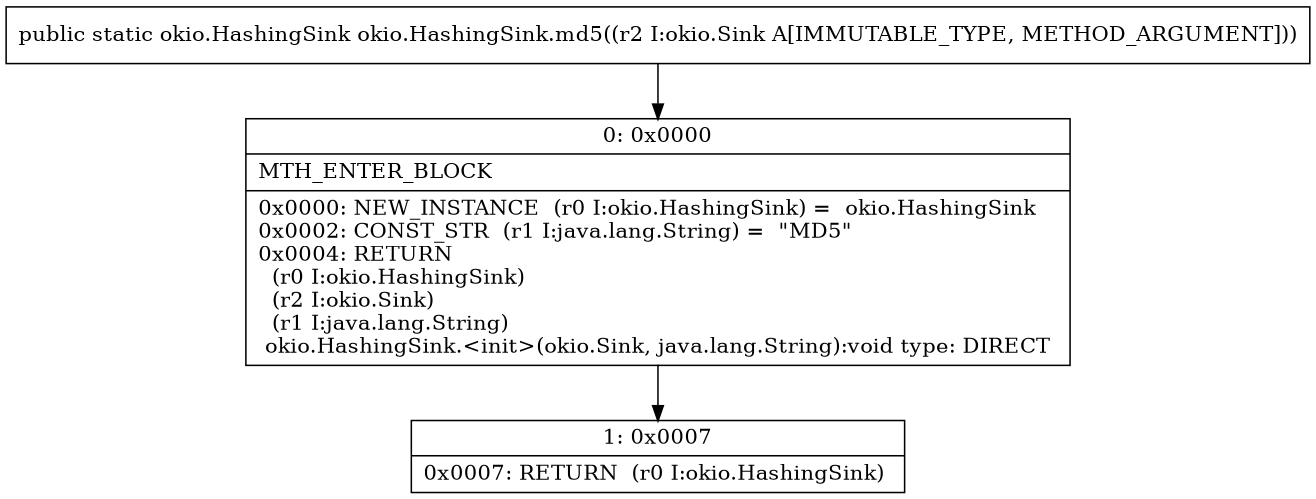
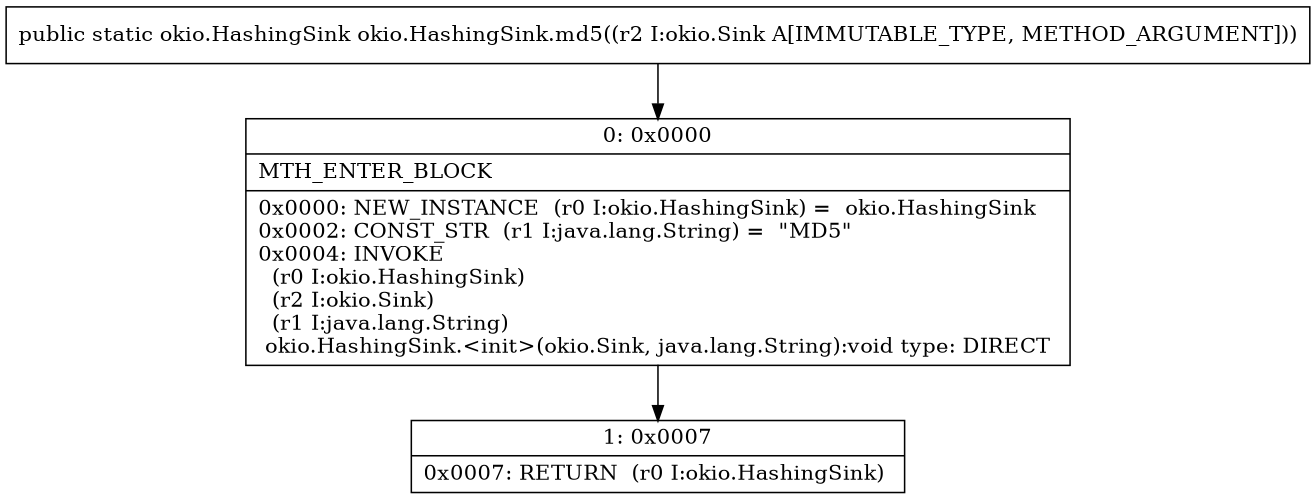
  digraph {
    fontname="DejaVu Serif"
    node [shape=record fontname="DejaVu Serif"]
    edge [fontname="DejaVu Serif"]
-   n1 [label="{0\:\ 0x0000|MTH_ENTER_BLOCK\l|0x0000: NEW_INSTANCE  (r0 I:okio.HashingSink) =  okio.HashingSink \l0x0002: CONST_STR  (r1 I:java.lang.String) =  \"MD5\" \l0x0004: RETURN  \l  (r0 I:okio.HashingSink)\l  (r2 I:okio.Sink)\l  (r1 I:java.lang.String)\l okio.HashingSink.\<init\>(okio.Sink, java.lang.String):void type: DIRECT \l}"]
+   n1 [label="{0\:\ 0x0000|MTH_ENTER_BLOCK\l|0x0000: NEW_INSTANCE  (r0 I:okio.HashingSink) =  okio.HashingSink \l0x0002: CONST_STR  (r1 I:java.lang.String) =  \"MD5\" \l0x0004: INVOKE  \l  (r0 I:okio.HashingSink)\l  (r2 I:okio.Sink)\l  (r1 I:java.lang.String)\l okio.HashingSink.\<init\>(okio.Sink, java.lang.String):void type: DIRECT \l}"]
    n2 [label="{1\:\ 0x0007|0x0007: RETURN  (r0 I:okio.HashingSink) \l}"]
    n3 [label="{public static okio.HashingSink okio.HashingSink.md5((r2 I:okio.Sink A[IMMUTABLE_TYPE, METHOD_ARGUMENT])) }"]
    n1 -> n2
    n3 -> n1
  }
